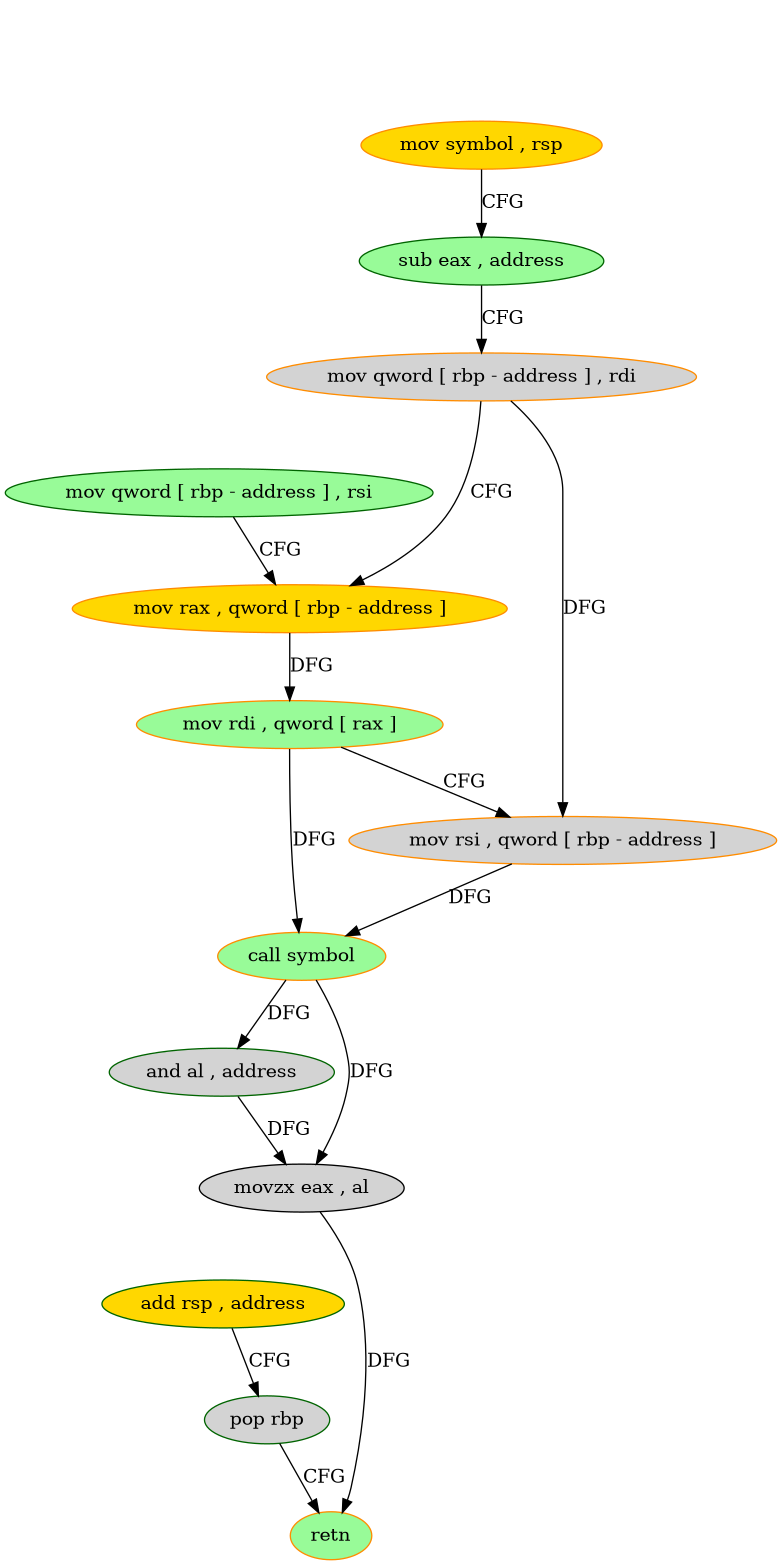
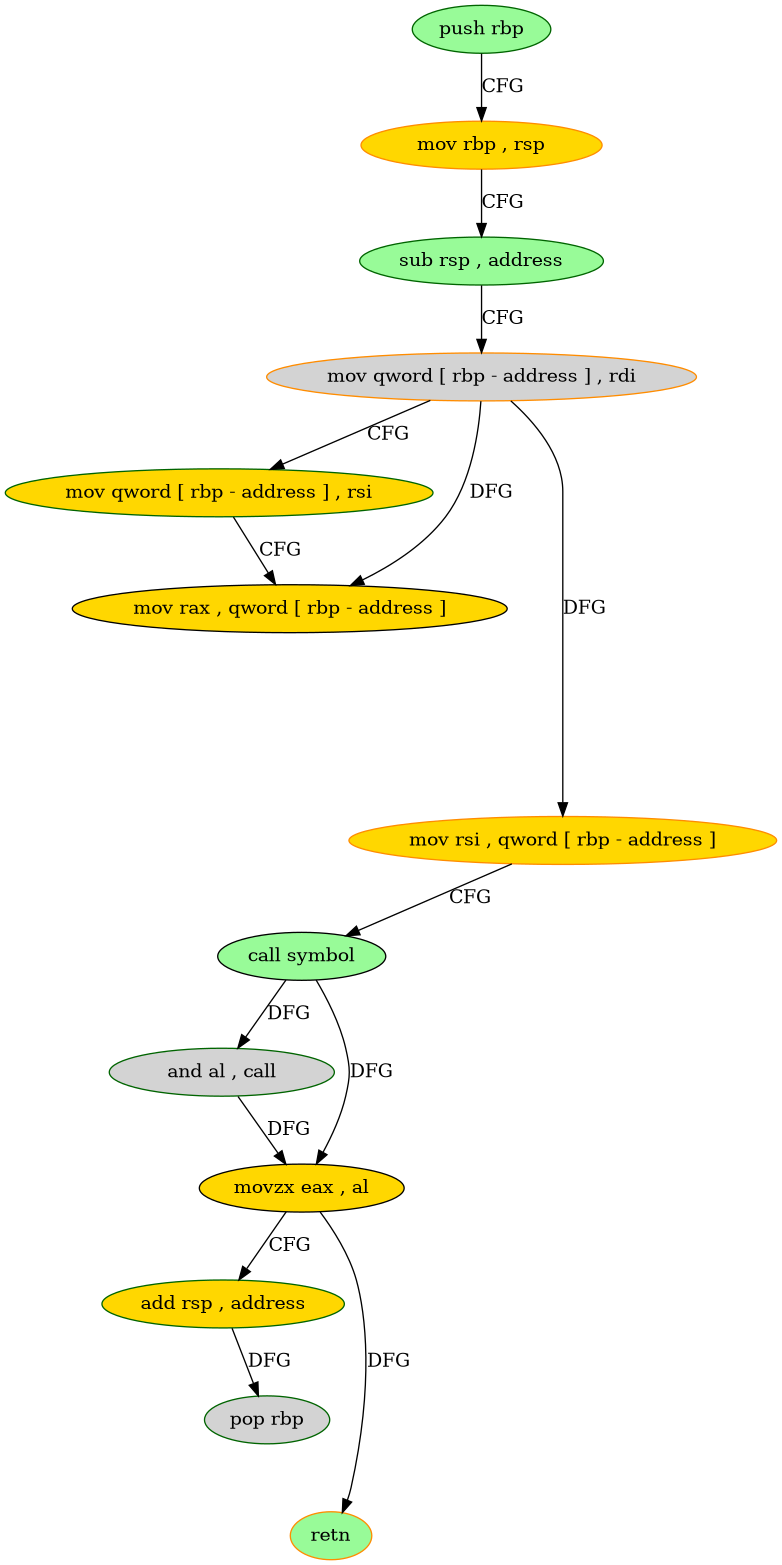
  digraph {
    node [color=darkgreen fillcolor=palegreen style=filled]
-   n2 [color=darkorange fillcolor=gold label="mov symbol , rsp"]
-   n3 [label="sub eax , address"]
+   n1 [label="push rbp"]
+   n2 [color=darkorange fillcolor=gold label="mov rbp , rsp"]
+   n3 [label="sub rsp , address"]
    n4 [color=darkorange fillcolor=lightgrey label="mov qword [ rbp - address ] , rdi"]
-   n5 [label="mov qword [ rbp - address ] , rsi"]
-   n6 [color=darkorange fillcolor=gold label="mov rax , qword [ rbp - address ]"]
-   n7 [color=darkorange fillcolor=lightgrey label="mov rsi , qword [ rbp - address ]"]
-   n8 [color=darkorange label="mov rdi , qword [ rax ]"]
-   n9 [color=darkorange label="call symbol"]
-   n10 [fillcolor=lightgrey label="and al , address"]
-   n11 [color=black fillcolor=lightgrey label="movzx eax , al"]
+   n5 [fillcolor=gold label="mov qword [ rbp - address ] , rsi"]
+   n6 [color=black fillcolor=gold label="mov rax , qword [ rbp - address ]"]
+   n7 [color=darkorange fillcolor=gold label="mov rsi , qword [ rbp - address ]"]
+   n9 [color=black label="call symbol"]
+   n10 [fillcolor=lightgrey label="and al , call"]
+   n11 [color=black fillcolor=gold label="movzx eax , al"]
    n12 [fillcolor=gold label="add rsp , address"]
    n13 [color=darkorange label=retn]
    n14 [fillcolor=lightgrey label="pop rbp"]
+   n1 -> n2 [label=CFG]
    n2 -> n3 [label=CFG]
    n3 -> n4 [label=CFG]
-   n4 -> n6 [label=CFG]
+   n4 -> n5 [label=CFG]
+   n4 -> n6 [label=DFG]
    n4 -> n7 [label=DFG]
    n5 -> n6 [label=CFG]
-   n6 -> n8 [label=DFG]
-   n7 -> n9 [label=DFG]
-   n8 -> n7 [label=CFG]
-   n8 -> n9 [label=DFG]
+   n7 -> n9 [label=CFG]
    n9 -> n10 [label=DFG]
    n9 -> n11 [label=DFG]
    n10 -> n11 [label=DFG]
+   n11 -> n12 [label=CFG]
    n11 -> n13 [label=DFG]
-   n12 -> n14 [label=CFG]
-   n14 -> n13 [label=CFG]
+   n12 -> n14 [label=DFG]
  }
